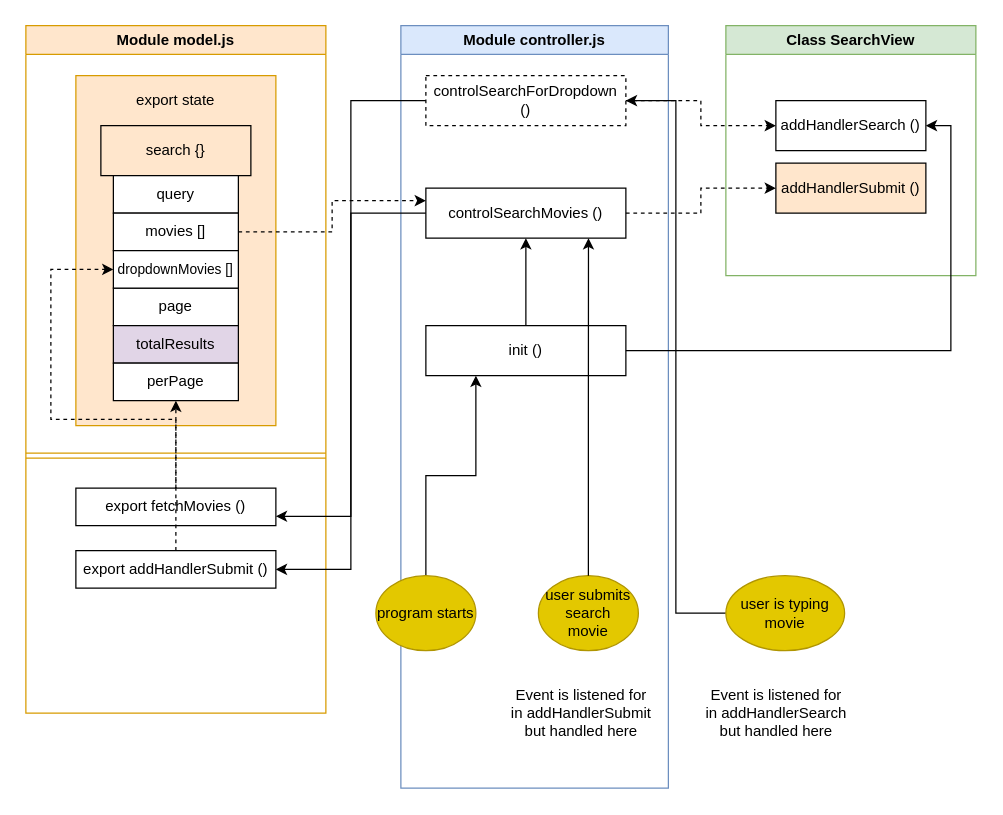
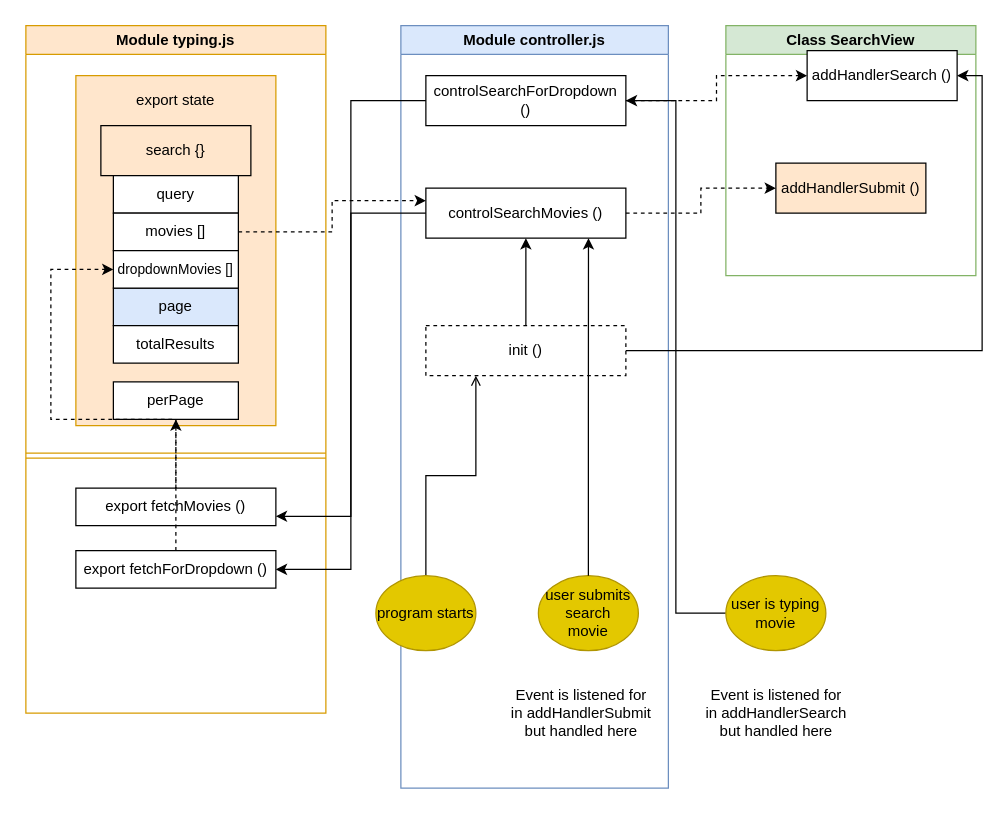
  <mxCell id="0" />
  <mxCell id="1" parent="0" />
- <mxCell id="2" value="Module model.js" style="swimlane;whiteSpace=wrap;html=1;fillColor=#ffe6cc;strokeColor=#d79b00;" parent="1" vertex="1"><mxGeometry x="20" y="20" width="240" height="550" as="geometry"><mxRectangle x="60" y="240" width="130" height="30" as="alternateBounds" /></mxGeometry></mxCell>
+ <mxCell id="2" value="Module typing.js" style="swimlane;whiteSpace=wrap;html=1;fillColor=#ffe6cc;strokeColor=#d79b00;" parent="1" vertex="1"><mxGeometry x="20" y="20" width="240" height="550" as="geometry"><mxRectangle x="60" y="240" width="130" height="30" as="alternateBounds" /></mxGeometry></mxCell>
  <mxCell id="3" value="" style="rounded=0;whiteSpace=wrap;html=1;fillColor=#ffe6cc;strokeColor=#d79b00;" parent="2" vertex="1"><mxGeometry x="40" y="40" width="160" height="280" as="geometry" /></mxCell>
  <mxCell id="4" value="export state" style="rounded=0;whiteSpace=wrap;html=1;strokeColor=none;fillColor=none;" parent="2" vertex="1"><mxGeometry x="40" y="40" width="160" height="40" as="geometry" /></mxCell>
  <mxCell id="5" value="search {}" style="rounded=0;whiteSpace=wrap;html=1;fillColor=none;" parent="2" vertex="1"><mxGeometry x="60" y="80" width="120" height="40" as="geometry" /></mxCell>
  <mxCell id="6" value="query" style="rounded=0;whiteSpace=wrap;html=1;" parent="2" vertex="1"><mxGeometry x="70" y="120" width="100" height="30" as="geometry" /></mxCell>
- <mxCell id="7" value="page" style="rounded=0;whiteSpace=wrap;html=1;" parent="2" vertex="1"><mxGeometry x="70" y="210" width="100" height="30" as="geometry" /></mxCell>
- <mxCell id="8" value="totalResults" style="rounded=0;whiteSpace=wrap;html=1;fillColor=#e1d5e7;" parent="2" vertex="1"><mxGeometry x="70" y="240" width="100" height="30" as="geometry" /></mxCell>
+ <mxCell id="7" value="page" style="rounded=0;whiteSpace=wrap;html=1;fillColor=#dae8fc;" parent="2" vertex="1"><mxGeometry x="70" y="210" width="100" height="30" as="geometry" /></mxCell>
+ <mxCell id="8" value="totalResults" style="rounded=0;whiteSpace=wrap;html=1;" parent="2" vertex="1"><mxGeometry x="70" y="240" width="100" height="30" as="geometry" /></mxCell>
  <mxCell id="9" value="movies []" style="rounded=0;whiteSpace=wrap;html=1;" parent="2" vertex="1"><mxGeometry x="70" y="150" width="100" height="30" as="geometry" /></mxCell>
- <mxCell id="10" value="perPage" style="rounded=0;whiteSpace=wrap;html=1;" parent="2" vertex="1"><mxGeometry x="70" y="270" width="100" height="30" as="geometry" /></mxCell>
+ <mxCell id="10" value="perPage" style="rounded=0;whiteSpace=wrap;html=1;" parent="2" vertex="1"><mxGeometry x="70" y="285" width="100" height="30" as="geometry" /></mxCell>
  <mxCell id="11" value="" style="shape=link;html=1;rounded=0;fillColor=#ffe6cc;strokeColor=#d79b00;" parent="2" edge="1"><mxGeometry width="100" relative="1" as="geometry"><mxPoint y="344" as="sourcePoint" /><mxPoint x="240" y="344" as="targetPoint" /></mxGeometry></mxCell>
  <mxCell id="12" style="edgeStyle=orthogonalEdgeStyle;rounded=0;orthogonalLoop=1;jettySize=auto;html=1;dashed=1;" parent="2" source="13" target="10" edge="1"><mxGeometry relative="1" as="geometry" /></mxCell>
  <mxCell id="13" value="export fetchMovies ()" style="rounded=0;whiteSpace=wrap;html=1;" parent="2" vertex="1"><mxGeometry x="40" y="370" width="160" height="30" as="geometry" /></mxCell>
  <mxCell id="14" style="edgeStyle=orthogonalEdgeStyle;rounded=0;orthogonalLoop=1;jettySize=auto;html=1;entryX=0;entryY=0.5;entryDx=0;entryDy=0;dashed=1;" parent="2" source="15" target="16" edge="1"><mxGeometry relative="1" as="geometry" /></mxCell>
- <mxCell id="15" value="export addHandlerSubmit ()" style="rounded=0;whiteSpace=wrap;html=1;" parent="2" vertex="1"><mxGeometry x="40" y="420" width="160" height="30" as="geometry" /></mxCell>
+ <mxCell id="15" value="export fetchForDropdown ()" style="rounded=0;whiteSpace=wrap;html=1;" parent="2" vertex="1"><mxGeometry x="40" y="420" width="160" height="30" as="geometry" /></mxCell>
  <mxCell id="16" value="&lt;font style=&quot;font-size: 11px;&quot;&gt;dropdownMovies []&lt;/font&gt;" style="rounded=0;whiteSpace=wrap;html=1;" parent="2" vertex="1"><mxGeometry x="70" y="180" width="100" height="30" as="geometry" /></mxCell>
  <mxCell id="17" value="Module controller.js" style="swimlane;whiteSpace=wrap;html=1;fillColor=#dae8fc;strokeColor=#6c8ebf;" parent="1" vertex="1"><mxGeometry x="320" y="20" width="214" height="610" as="geometry" /></mxCell>
  <mxCell id="18" value="controlSearchMovies ()" style="rounded=0;whiteSpace=wrap;html=1;" parent="17" vertex="1"><mxGeometry x="20" y="130" width="160" height="40" as="geometry" /></mxCell>
- <mxCell id="19" value="init ()" style="rounded=0;whiteSpace=wrap;html=1;" parent="17" vertex="1"><mxGeometry x="20" y="240" width="160" height="40" as="geometry" /></mxCell>
- <mxCell id="20" value="controlSearchForDropdown ()" style="rounded=0;whiteSpace=wrap;html=1;dashed=1;" parent="17" vertex="1"><mxGeometry x="20" y="40" width="160" height="40" as="geometry" /></mxCell>
+ <mxCell id="19" value="init ()" style="rounded=0;whiteSpace=wrap;html=1;dashed=1;" parent="17" vertex="1"><mxGeometry x="20" y="240" width="160" height="40" as="geometry" /></mxCell>
+ <mxCell id="20" value="controlSearchForDropdown ()" style="rounded=0;whiteSpace=wrap;html=1;" parent="17" vertex="1"><mxGeometry x="20" y="40" width="160" height="40" as="geometry" /></mxCell>
  <mxCell id="21" value="Event is listened for&lt;div&gt;in &lt;span style=&quot;background-color: initial;&quot;&gt;addHandlerSubmit&lt;/span&gt;&lt;/div&gt;&lt;div&gt;but handled here&lt;/div&gt;" style="text;html=1;align=center;verticalAlign=middle;resizable=0;points=[];autosize=1;strokeColor=none;fillColor=none;" parent="17" vertex="1"><mxGeometry x="74" y="520" width="140" height="60" as="geometry" /></mxCell>
  <mxCell id="22" style="edgeStyle=orthogonalEdgeStyle;rounded=0;orthogonalLoop=1;jettySize=auto;html=1;entryX=1;entryY=0.75;entryDx=0;entryDy=0;" parent="1" source="18" target="13" edge="1"><mxGeometry relative="1" as="geometry" /></mxCell>
  <mxCell id="23" value="user submits search&lt;div&gt;movie&lt;/div&gt;" style="ellipse;whiteSpace=wrap;html=1;fillColor=#e3c800;strokeColor=#B09500;fontColor=#000000;" parent="1" vertex="1"><mxGeometry x="430" y="460" width="80" height="60" as="geometry" /></mxCell>
- <mxCell id="24" style="edgeStyle=orthogonalEdgeStyle;rounded=0;orthogonalLoop=1;jettySize=auto;html=1;entryX=0.25;entryY=1;entryDx=0;entryDy=0;" parent="1" source="25" target="19" edge="1"><mxGeometry relative="1" as="geometry" /></mxCell>
+ <mxCell id="24" style="edgeStyle=orthogonalEdgeStyle;rounded=0;orthogonalLoop=1;jettySize=auto;html=1;entryX=0.25;entryY=1;entryDx=0;entryDy=0;endArrow=open;" parent="1" source="25" target="19" edge="1"><mxGeometry relative="1" as="geometry" /></mxCell>
  <mxCell id="25" value="program starts" style="ellipse;whiteSpace=wrap;html=1;fillColor=#e3c800;strokeColor=#B09500;fontColor=#000000;" parent="1" vertex="1"><mxGeometry x="300" y="460" width="80" height="60" as="geometry" /></mxCell>
  <mxCell id="26" style="edgeStyle=orthogonalEdgeStyle;rounded=0;orthogonalLoop=1;jettySize=auto;html=1;entryX=0;entryY=0.25;entryDx=0;entryDy=0;dashed=1;" parent="1" source="9" target="18" edge="1"><mxGeometry relative="1" as="geometry" /></mxCell>
  <mxCell id="27" value="Class SearchView" style="swimlane;whiteSpace=wrap;html=1;fillColor=#d5e8d4;strokeColor=#82b366;" parent="1" vertex="1"><mxGeometry x="580" y="20" width="200" height="200" as="geometry" /></mxCell>
- <mxCell id="28" value="addHandlerSearch ()" style="rounded=0;whiteSpace=wrap;html=1;" parent="27" vertex="1"><mxGeometry x="40" y="60" width="120" height="40" as="geometry" /></mxCell>
+ <mxCell id="28" value="addHandlerSearch ()" style="rounded=0;whiteSpace=wrap;html=1;" parent="27" vertex="1"><mxGeometry x="65" y="20" width="120" height="40" as="geometry" /></mxCell>
  <mxCell id="29" value="addHandlerSubmit ()" style="rounded=0;whiteSpace=wrap;html=1;fillColor=#ffe6cc;" parent="27" vertex="1"><mxGeometry x="40" y="110" width="120" height="40" as="geometry" /></mxCell>
  <mxCell id="30" style="edgeStyle=orthogonalEdgeStyle;rounded=0;orthogonalLoop=1;jettySize=auto;html=1;" parent="1" source="19" target="18" edge="1"><mxGeometry relative="1" as="geometry" /></mxCell>
  <mxCell id="31" style="edgeStyle=orthogonalEdgeStyle;rounded=0;orthogonalLoop=1;jettySize=auto;html=1;entryX=1;entryY=0.5;entryDx=0;entryDy=0;" parent="1" source="19" target="28" edge="1"><mxGeometry relative="1" as="geometry" /></mxCell>
  <mxCell id="32" style="edgeStyle=orthogonalEdgeStyle;rounded=0;orthogonalLoop=1;jettySize=auto;html=1;entryX=0.813;entryY=1;entryDx=0;entryDy=0;entryPerimeter=0;" parent="1" source="23" target="18" edge="1"><mxGeometry relative="1" as="geometry" /></mxCell>
  <mxCell id="33" style="edgeStyle=orthogonalEdgeStyle;rounded=0;orthogonalLoop=1;jettySize=auto;html=1;dashed=1;" parent="1" source="18" target="29" edge="1"><mxGeometry relative="1" as="geometry" /></mxCell>
  <mxCell id="34" style="edgeStyle=orthogonalEdgeStyle;rounded=0;orthogonalLoop=1;jettySize=auto;html=1;entryX=0;entryY=0.5;entryDx=0;entryDy=0;dashed=1;" parent="1" source="20" target="28" edge="1"><mxGeometry relative="1" as="geometry" /></mxCell>
  <mxCell id="35" style="edgeStyle=orthogonalEdgeStyle;rounded=0;orthogonalLoop=1;jettySize=auto;html=1;entryX=1;entryY=0.5;entryDx=0;entryDy=0;" parent="1" source="36" target="20" edge="1"><mxGeometry relative="1" as="geometry" /></mxCell>
- <mxCell id="36" value="user is typing&lt;div&gt;movie&lt;/div&gt;" style="ellipse;whiteSpace=wrap;html=1;fillColor=#e3c800;strokeColor=#B09500;fontColor=#000000;" parent="1" vertex="1"><mxGeometry x="580" y="460" width="95" height="60" as="geometry" /></mxCell>
+ <mxCell id="36" value="user is typing&lt;div&gt;movie&lt;/div&gt;" style="ellipse;whiteSpace=wrap;html=1;fillColor=#e3c800;strokeColor=#B09500;fontColor=#000000;" parent="1" vertex="1"><mxGeometry x="580" y="460" width="80" height="60" as="geometry" /></mxCell>
  <mxCell id="37" value="Event is listened for&lt;div&gt;in addHandlerSearch&lt;/div&gt;&lt;div&gt;but handled here&lt;/div&gt;" style="text;html=1;align=center;verticalAlign=middle;resizable=0;points=[];autosize=1;strokeColor=none;fillColor=none;" parent="1" vertex="1"><mxGeometry x="550" y="540" width="140" height="60" as="geometry" /></mxCell>
  <mxCell id="38" style="edgeStyle=orthogonalEdgeStyle;rounded=0;orthogonalLoop=1;jettySize=auto;html=1;entryX=1;entryY=0.5;entryDx=0;entryDy=0;" parent="1" source="20" target="15" edge="1"><mxGeometry relative="1" as="geometry" /></mxCell>
